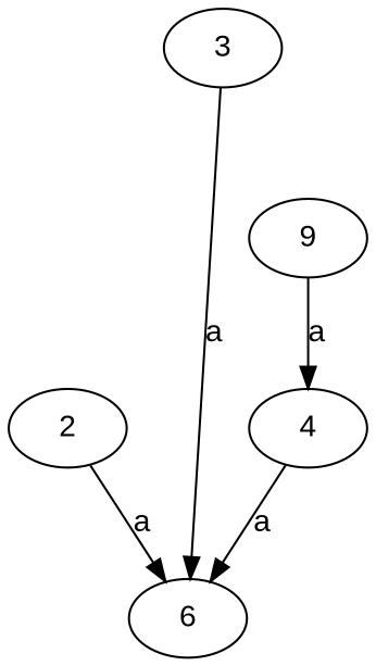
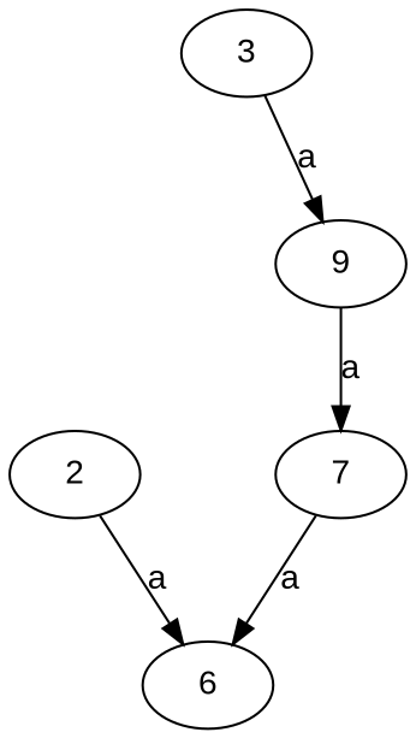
  strict digraph {
    fontname="Liberation Sans"
    node [fontname="Liberation Sans"]
    edge [fontname="Liberation Sans"]
-   4
+   4 [label=7]
    6
    n3 [label=9]
    2
    3
    4 -> 6 [label=a]
    n3 -> 4 [label=a]
    2 -> 6 [label=a]
-   3 -> 6 [label=a]
+   3 -> n3 [label=a]
  }
